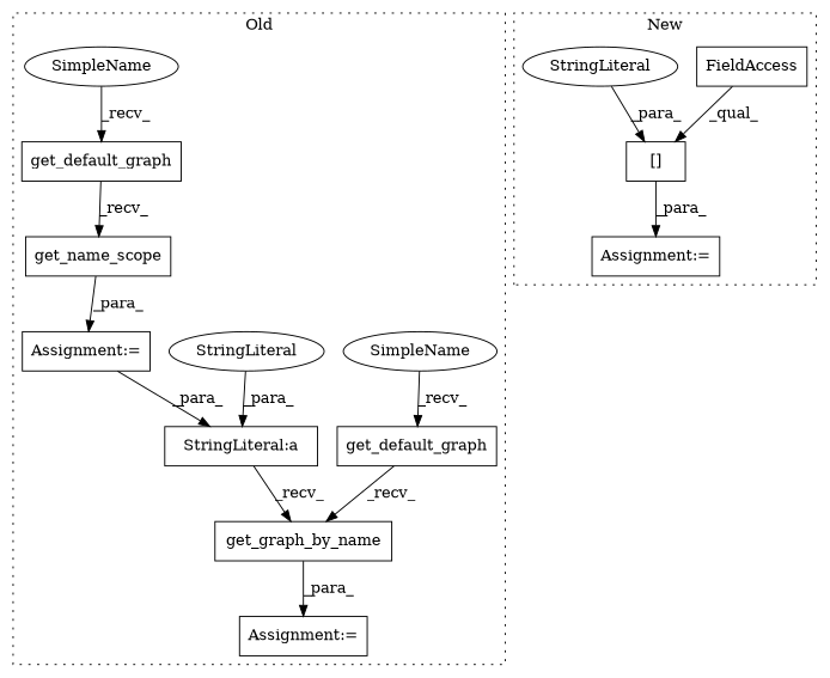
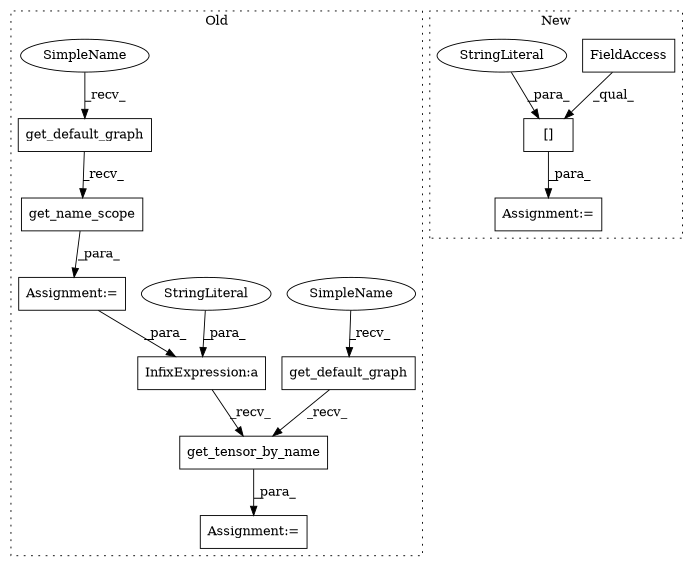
  digraph {
    node [a=32 l=1 shape=box]
    n1 [l=19 label=get_default_graph s=14466]
    n2 [l=19 label=get_default_graph s=14634]
-   n3 [a=27 l=3 label="StringLiteral:a" s=14683]
+   n3 [a=27 l=3 label="InfixExpression:a" s=14683]
    n4 [l=16 label=get_name_scope s=14486]
-   n5 [l="19,1" label=get_graph_by_name s="14654,14694"]
+   n5 [l="19,1" label=get_tensor_by_name s="14654,14694"]
    n6 [a=7 label="Assignment:=" s=14453]
    n7 [a=7 label="Assignment:=" s=14622]
    n8 [a=45 l=8 label=StringLiteral s=14686 shape=ellipse]
    n9 [a=42 l=10 label=SimpleName s=14623 shape=ellipse]
    n10 [a=42 l=10 label=SimpleName s=14455 shape=ellipse]
    n11 [a=2 l="26,1" label="[]" s="13173,13205"]
    n12 [a=22 l=25 label=FieldAccess s=13173]
    n13 [a=7 label="Assignment:=" s=13172]
    n14 [a=45 l=6 label=StringLiteral s=13199 shape=ellipse]
    subgraph cluster_1 {
      label=Old
      style=dotted
      n1
      n2
      n3
      n4
      n5
      n6
      n7
      n8
      n9
      n10
    }
    subgraph cluster_2 {
      label=New
      style=dotted
      n11
      n12
      n13
      n14
    }
    n1 -> n4 [label=_recv_]
    n2 -> n5 [label=_recv_]
    n3 -> n5 [label=_recv_]
    n4 -> n6 [label=_para_]
    n5 -> n7 [label=_para_]
    n6 -> n3 [label=_para_]
    n8 -> n3 [label=_para_]
    n9 -> n2 [label=_recv_]
    n10 -> n1 [label=_recv_]
    n11 -> n13 [label=_para_]
    n12 -> n11 [label=_qual_]
    n14 -> n11 [label=_para_]
  }
